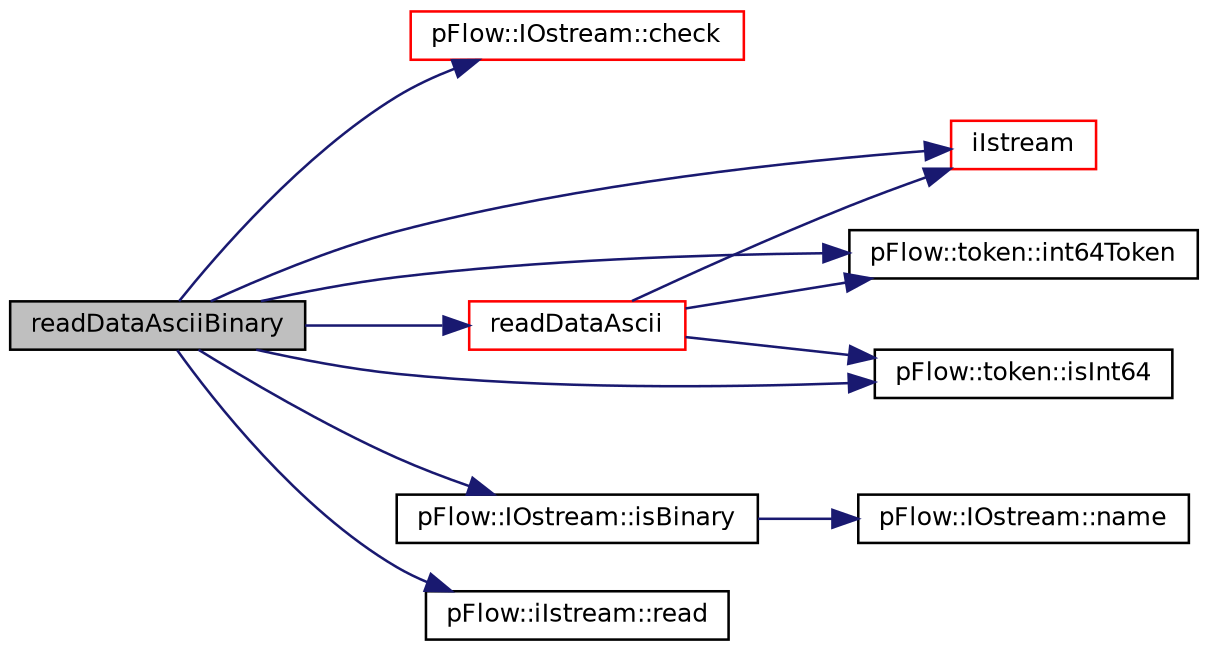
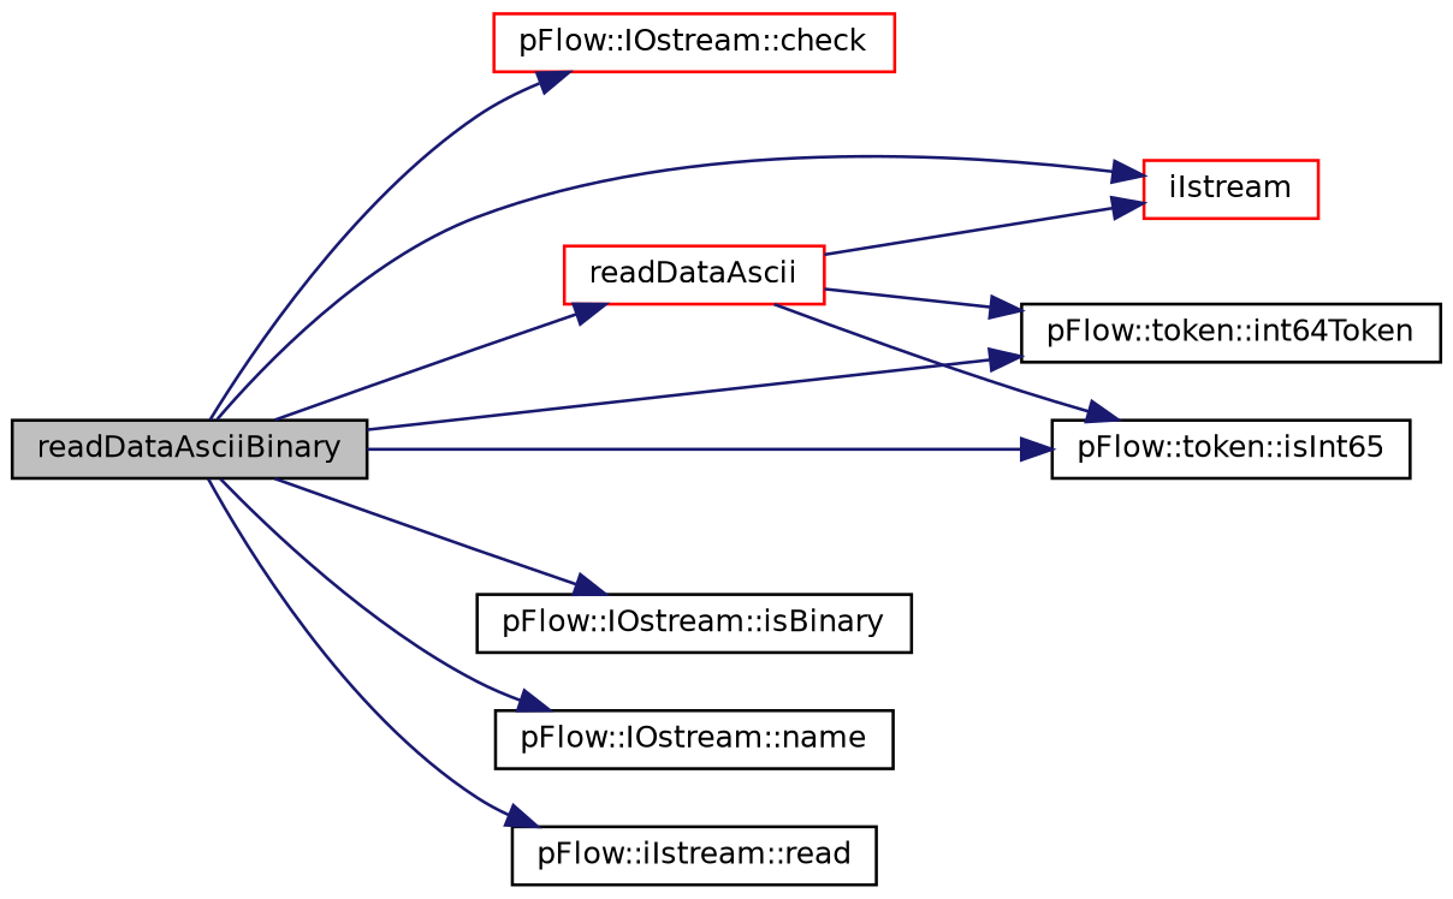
  digraph {
    rankdir=LR
    node [color=black fillcolor=white fontname=Helvetica fontsize=10 shape=record style=filled]
    edge [color=midnightblue fontname=Helvetica fontsize=10 labelfontname=Helvetica labelfontsize=10 style=solid]
    n1 [fillcolor=grey75 fontcolor=black height=0.2 label=readDataAsciiBinary width=0.4]
    n2 [color=red height=0.2 label="pFlow::IOstream::check" width=0.4]
    n3 [color=red height=0.2 label=iIstream width=0.4]
    n4 [height=0.2 label="pFlow::token::int64Token" width=0.4]
    n5 [height=0.2 label="pFlow::IOstream::isBinary" width=0.4]
-   n6 [height=0.2 label="pFlow::token::isInt64" width=0.4]
+   n6 [height=0.2 label="pFlow::token::isInt65" width=0.4]
    n7 [height=0.2 label="pFlow::IOstream::name" width=0.4]
    n8 [height=0.2 label="pFlow::iIstream::read" width=0.4]
    n9 [color=red height=0.2 label=readDataAscii width=0.4]
    n1 -> n2
    n1 -> n3
    n1 -> n4
    n1 -> n5
    n1 -> n6
-   n5 -> n7
+   n1 -> n7
    n1 -> n8
    n1 -> n9
    n9 -> n3
    n9 -> n4
    n9 -> n6
  }
